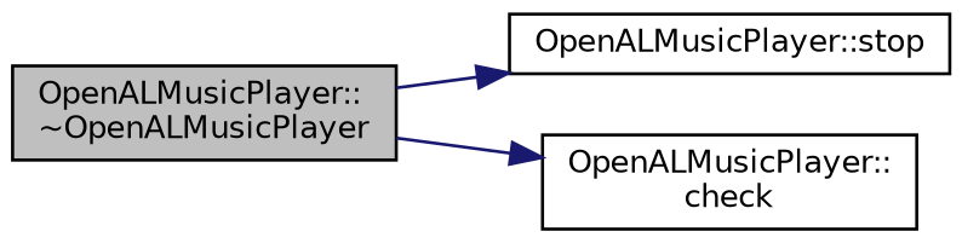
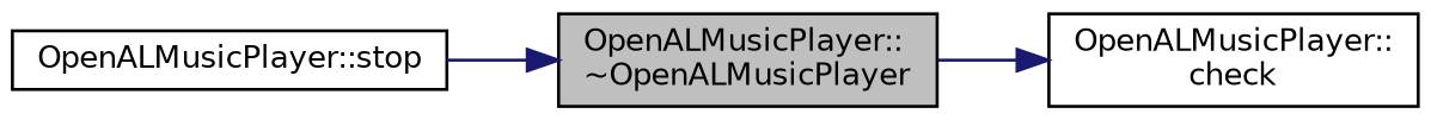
  digraph {
    rankdir=LR
    node [color=black fillcolor=white fontname=Helvetica fontsize=10 shape=record style=filled]
    edge [color=midnightblue fontname=Helvetica fontsize=10 labelfontname=Helvetica labelfontsize=10 style=solid]
    n1 [fillcolor=grey75 fontcolor=black height=0.2 label="OpenALMusicPlayer::\l~OpenALMusicPlayer" width=0.4]
    n2 [height=0.2 label="OpenALMusicPlayer::stop" width=0.4]
    n3 [height=0.2 label="OpenALMusicPlayer::\lcheck" width=0.4]
-   n1 -> n2
+   n2 -> n1
    n1 -> n3
  }
